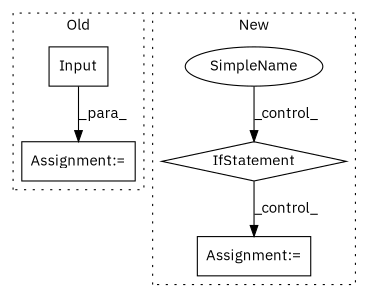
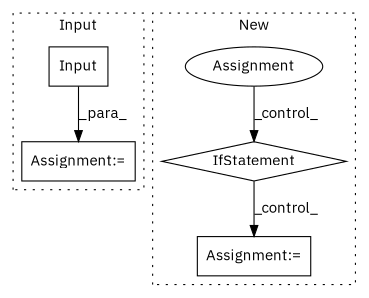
  digraph {
    fontname="IBM Plex Sans"
    node [a=7 fontname="IBM Plex Sans" l=1 shape=box]
    edge [fontname="IBM Plex Sans"]
    n1 [a=32 l="6,1" label=Input s="3332,3356"]
    n2 [label="Assignment:=" s=3331]
    n3 [a=25 l="4,2" label=IfStatement s="6183,6216" shape=diamond]
    n4 [label="Assignment:=" s=6247]
-   n5 [a=42 label=SimpleName shape=ellipse l=""]
+   n5 [a=42 label=Assignment shape=ellipse l=""]
    subgraph cluster_1 {
-     label=Old
+     label=Input
      style=dotted
      n1
      n2
    }
    subgraph cluster_2 {
      label=New
      style=dotted
      n3
      n4
      n5
    }
    n1 -> n2 [label=_para_]
    n3 -> n4 [label=_control_]
    n5 -> n3 [label=_control_]
  }
